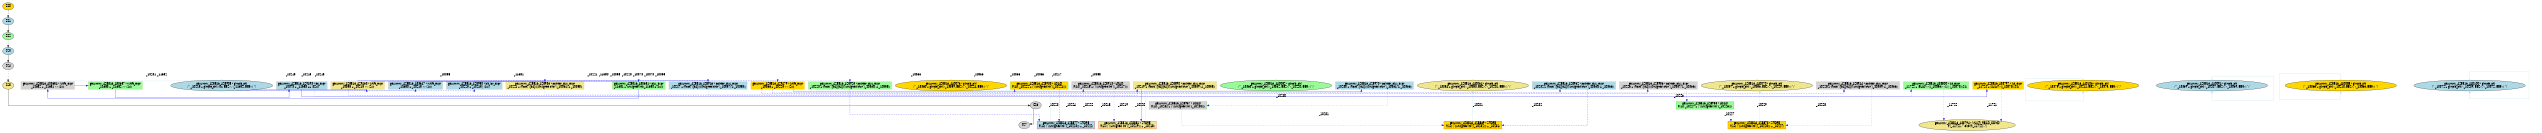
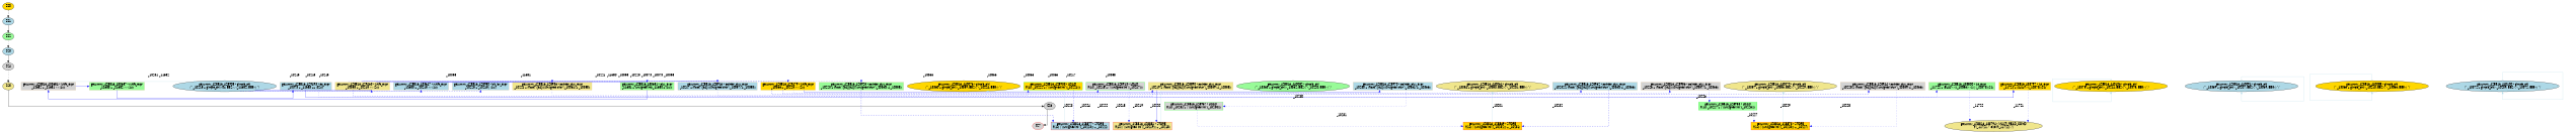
  digraph {
    fontname=Lato
    splines=ortho
    node [fillcolor=lightblue fontname=Lato style=filled shape=box]
    edge [fontname=Lato style=dotted color=blue]
    CS0 [fillcolor=gold style="plaintext,filled" shape=""]
    CS1 [style="plaintext,filled" shape=""]
    CS2 [fillcolor=palegreen style="plaintext,filled" shape=""]
    CS3 [style="plaintext,filled" shape=""]
    CS4 [fillcolor=lightgrey style="plaintext,filled" shape=""]
    CS5 [fillcolor=khaki style="plaintext,filled" shape=""]
    n7 [color=burlywood fillcolor=lightgrey label="gesummv_428816_433654 - lshift_expr\n_11682 = _11681 << (1u);\n"]
    n8 [color=burlywood label="gesummv_428816_429493 - eq_expr\n_10373 = _11683 == (32u);\n"]
    n9 [fillcolor=khaki label="gesummv_428816_440064 - gimple_phi\n/* _13354 = gimple_phi(<_13353, BB2>, <_10201, BB5>) */\n" shape=ellipse]
    n10 [fillcolor=gold label="gesummv_428816_440106 - gimple_phi\n/* _13375 = gimple_phi(<_10211, BB2>, <_13375, BB5>) */\n" shape=ellipse]
    n11 [color=burlywood fillcolor=gold label="gesummv_428816_429479 - lshift_expr\n_10366 = _10225 << (2u);\n"]
    n12 [fillcolor=palegreen label="gesummv_428816_440082 - gimple_phi\n/* _13363 = gimple_phi(<_13362, BB2>, <_10220, BB5>) */\n" shape=ellipse]
    n13 [color=burlywood fillcolor=palegreen label="gesummv_428816_433657 - rshift_expr\n_11683 = _11682 >> (1u);\n"]
    n14 [color=burlywood fillcolor=palegreen label="gesummv_428816_433800 - lut_expr\n_11722 = (8LLU>>(((_10356)<<1) | (_10373)))&1;\n"]
    n15 [color=burlywood fillcolor=lightgrey label="gesummv_428816_428956 - pointer_plus_expr\n_10226 = (float(*)[64])(((unsigned char*)_10357) + _10366);\n"]
    n16 [color=burlywood fillcolor=lightgrey label="gesummv_428816_428944 - pointer_plus_expr\n_10228 = (float(*)[64][64])(((unsigned char*)_10359) + _10366);\n"]
    n17 [color=green fillcolor=gold label="gesummv_428816_428933 - LOAD\nif(1u) _10222 = (*((unsigned int*)(_10221)));\n"]
    n18 [color=burlywood fillcolor=khaki label="gesummv_428816_428890 - pointer_plus_expr\n_10219 = (float(*)[64][64])(((unsigned char*)_10359) + _10358);\n"]
    n19 [color=burlywood label="gesummv_428816_428950 - bit_ior_expr\n_10225 = _10215 | (1u);\n"]
    n20 [color=burlywood label="gesummv_428816_428916 - pointer_plus_expr\n_10217 = (float(*)[64])(((unsigned char*)_10357) + _10358);\n"]
    n21 [label="gesummv_428816_428908 - gimple_phi\n/* _10215 = gimple_phi(<0u, BB2>, <_11682, BB5>) */\n" shape=ellipse]
    n22 [color=burlywood fillcolor=gold label="gesummv_428816_433797 - lut_expr\n_11721 = (1LLU>>((_10373)))&1;\n"]
    n23 [label="gesummv_428816_440094 - gimple_phi\n/* _13369 = gimple_phi(<_10207, BB2>, <_13369, BB5>) */\n" shape=ellipse]
    n24 [fillcolor=khaki label="gesummv_428816_440070 - gimple_phi\n/* _13357 = gimple_phi(<_13356, BB2>, <_10229, BB5>) */\n" shape=ellipse]
    n25 [color=burlywood fillcolor=khaki label="gesummv_428816_428936 - pointer_plus_expr\n_10221 = (float(*)[64])(((unsigned char*)_10361) + _10358);\n"]
    n26 [color=burlywood label="gesummv_428816_428962 - pointer_plus_expr\n_10232 = (float(*)[64][64])(((unsigned char*)_10363) + _10366);\n"]
    n27 [color=burlywood label="gesummv_428816_428970 - pointer_plus_expr\n_10230 = (float(*)[64])(((unsigned char*)_10361) + _10366);\n"]
    n28 [fillcolor=gold label="gesummv_428816_440076 - gimple_phi\n/* _13360 = gimple_phi(<_13359, BB2>, <_10224, BB5>) */\n" shape=ellipse]
    n29 [color=burlywood fillcolor=khaki label="gesummv_428816_429463 - lshift_expr\n_10358 = _10215 << (2u);\n"]
    n30 [fillcolor=gold label="gesummv_428816_440088 - gimple_phi\n/* _13366 = gimple_phi(<_10213, BB2>, <_13366, BB5>) */\n" shape=ellipse]
    n31 [color=burlywood fillcolor=palegreen label="gesummv_428816_433651 - plus_expr\n_11681 = (unsigned int)(_11680 + (1u));\n"]
    n32 [label="gesummv_428816_440100 - gimple_phi\n/* _13372 = gimple_phi(<_10209, BB2>, <_13372, BB5>) */\n" shape=ellipse]
    n33 [color=burlywood label="gesummv_428816_433647 - rshift_expr\n_11680 = _10215 >> (1u);\n"]
    n34 [color=burlywood fillcolor=palegreen label="gesummv_428816_428925 - pointer_plus_expr\n_10223 = (float(*)[64][64])(((unsigned char*)_10363) + _10358);\n"]
    n35 [color=green fillcolor=lightgrey label="gesummv_428816_428913 - LOAD\nif(1u) _10218 = (*((unsigned int*)(_10217)));\n"]
    CS6 [fillcolor=lightgrey style="plaintext,filled" shape=""]
    n37 [color=green fillcolor=lightgrey label="gesummv_428816_428967 - LOAD\nif(1u) _10231 = (*((unsigned int*)(_10230)));\n"]
    n38 [color=green fillcolor=palegreen label="gesummv_428816_428953 - LOAD\nif(1u) _10227 = (*((unsigned int*)(_10226)));\n"]
-   CS7 [fillcolor=lightgrey style="plaintext,filled" shape=""]
+   CS7 [fillcolor=lightgrey style="plaintext,filled" color=red shape=""]
    n40 [color=red label="gesummv_428816_428877 - STORE\nif(1u) (*((unsigned int*)(_10223))) = _10222;\n"]
    n41 [color=red fillcolor=khaki label="gesummv_428816_428881 - STORE\nif(1u) (*((unsigned int*)(_10219))) = _10218;\n"]
    n42 [color=red fillcolor=gold label="gesummv_428816_428869 - STORE\nif(1u) (*((unsigned int*)(_10232))) = _10231;\n"]
    n43 [color=red fillcolor=gold label="gesummv_428816_428873 - STORE\nif(1u) (*((unsigned int*)(_10228))) = _10227;\n"]
    n44 [fillcolor=khaki label="gesummv_428816_433794 - MULTI_READ_COND\nif (_11721 /* else if(_11722)*/)\n" shape=ellipse]
    subgraph sub_1 {
      rank=same
      CS0
    }
    subgraph sub_2 {
      rank=same
      CS1
    }
    subgraph sub_3 {
      rank=same
      CS2
    }
    subgraph sub_4 {
      rank=same
      CS3
    }
    subgraph sub_5 {
      rank=same
      CS4
    }
    subgraph sub_6 {
      rank=same
      CS5
      n7
      n8
      n9
      n10
      n11
      n12
      n13
      n14
      n15
      n16
      n17
      n18
      n19
      n20
      n21
      n22
      n23
      n24
      n25
      n26
      n27
      n28
      n29
      n30
      n31
      n32
      n33
      n34
      n35
    }
    subgraph sub_7 {
      rank=same
      CS6
      n37
      n38
    }
    subgraph sub_8 {
      rank=same
      CS7
      n40
      n41
    }
    subgraph sub_9 {
      rank=same
      n42
      n43
      n44
    }
    CS0 -> CS1 [style=dashed color=""]
    CS1 -> CS2 [style=solid color=""]
    CS2 -> CS3 [color=""]
    CS3 -> CS4 [style=solid color=""]
    CS4 -> CS5 [color=""]
    CS5 -> n7 [color=dimgrey style=invis weight=1000]
    CS5 -> CS6 [style=solid color=""]
    n7 -> n13 [label=_11682 style=solid]
    n7 -> n21 [color=lightblue label=_11682 style=""]
    n8 -> n14 [label=_10373]
    n8 -> n22 [label=_10373 style=solid]
    n10 -> n10 [color=lightblue label=_13375 style=""]
    n11 -> n15 [label=_10366 style=dashed]
    n11 -> n16 [label=_10366 style=dashed]
    n11 -> n26 [label=_10366]
    n11 -> n27 [label=_10366 style=solid]
    n13 -> n8 [label=_10231 style=solid]
    n14 -> n44 [label=_11722]
    n15 -> n38 [label=_10226]
    n16 -> n43 [label=_10228]
    n17 -> n40 [label=_10222 style=dashed]
    n18 -> n41 [label=_10219 style=solid]
    n19 -> n11 [label=_10225 style=dashed]
    n20 -> n35 [label=_10217]
    n21 -> n19 [label=_10215 style=dashed]
    n21 -> n29 [label=_10215 style=solid]
    n21 -> n33 [label=_10215 style=dashed]
    n22 -> n44 [label=_11721]
    n23 -> n23 [color=lightblue label=_13369 style=""]
    n25 -> n17 [label=_10221]
    n26 -> n42 [label=_10232 style=dashed]
    n27 -> n37 [label=_10230]
    n29 -> n18 [label=_10358 style=dashed]
    n29 -> n20 [label=_10358 style=solid]
    n29 -> n25 [label=_10358 style=solid]
    n29 -> n34 [label=_10358]
    n30 -> n30 [color=lightblue label=_13366 style=""]
    n31 -> n7 [label=_11681 style=solid]
    n32 -> n32 [color=lightblue label=_13372 style=""]
    n33 -> n31 [label=_11680 style=solid]
    n34 -> n40 [label=_10223 style=dashed]
    n35 -> n41 [label=_10218]
    CS6 -> n37 [color=dimgrey style=invis weight=1000]
    CS6 -> CS7 [style=solid color=""]
    n37 -> n42 [label=_10231]
    n38 -> n43 [label=_10227]
    CS7 -> n40 [color=dimgrey style=invis weight=1000]
    n40 -> n28 [color=lightblue label=_10224 style=""]
    n41 -> n12 [color=lightblue label=_10220 style=""]
    n42 -> n9 [color=lightblue label=_10201 style=""]
    n43 -> n24 [color=lightblue label=_10229 style=""]
  }
